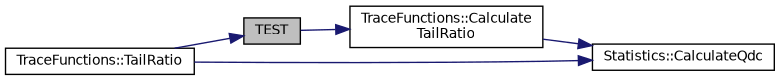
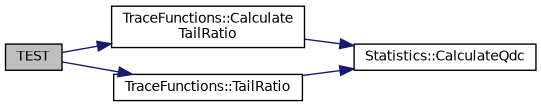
  digraph {
    rankdir=LR
    node [color=black fillcolor=white fontname=Helvetica fontsize=10 shape=record style=filled]
    edge [color=midnightblue fontname=Helvetica fontsize=10 labelfontname=Helvetica labelfontsize=10 style=solid]
    n1 [fillcolor=grey75 fontcolor=black height=0.2 label=TEST width=0.4]
    n2 [height=0.2 label="TraceFunctions::Calculate\lTailRatio" width=0.4]
    n3 [height=0.2 label="TraceFunctions::TailRatio" width=0.4]
    n4 [height=0.2 label="Statistics::CalculateQdc" width=0.4]
    n1 -> n2
-   n3 -> n1
+   n1 -> n3
    n2 -> n4
    n3 -> n4
  }
